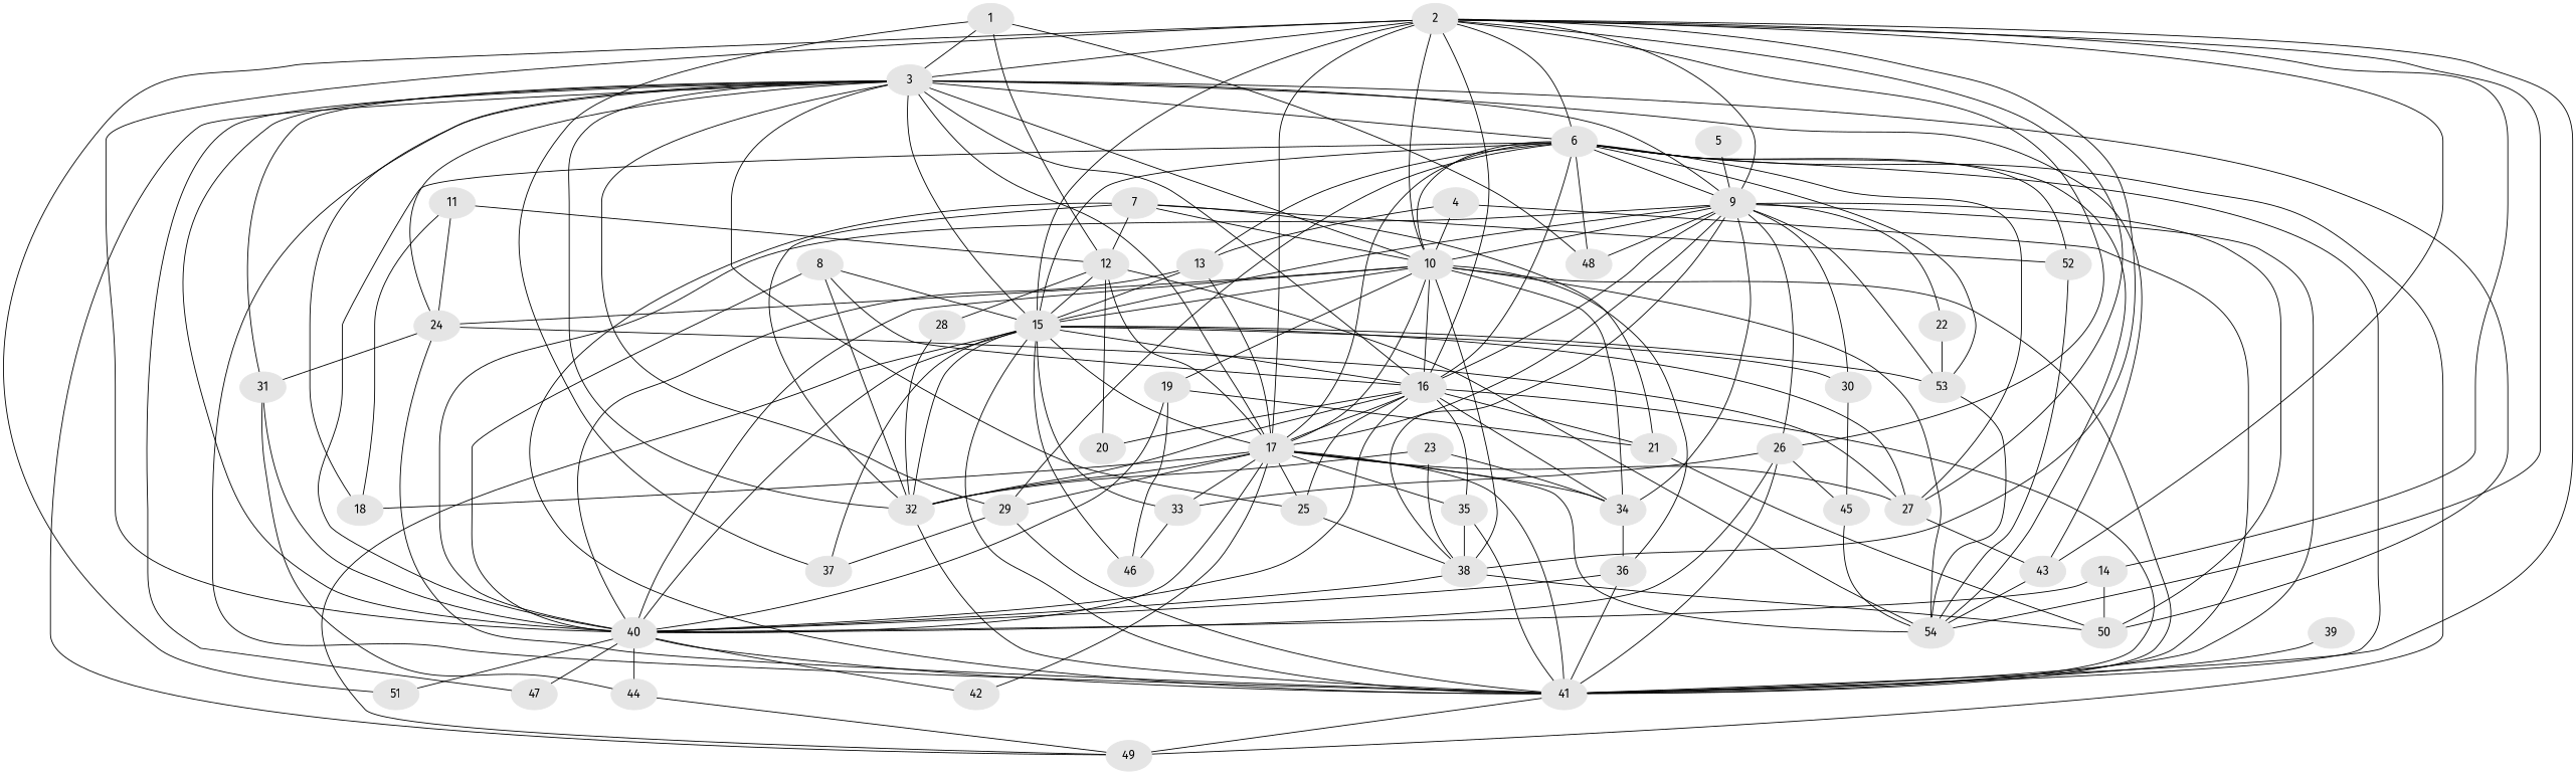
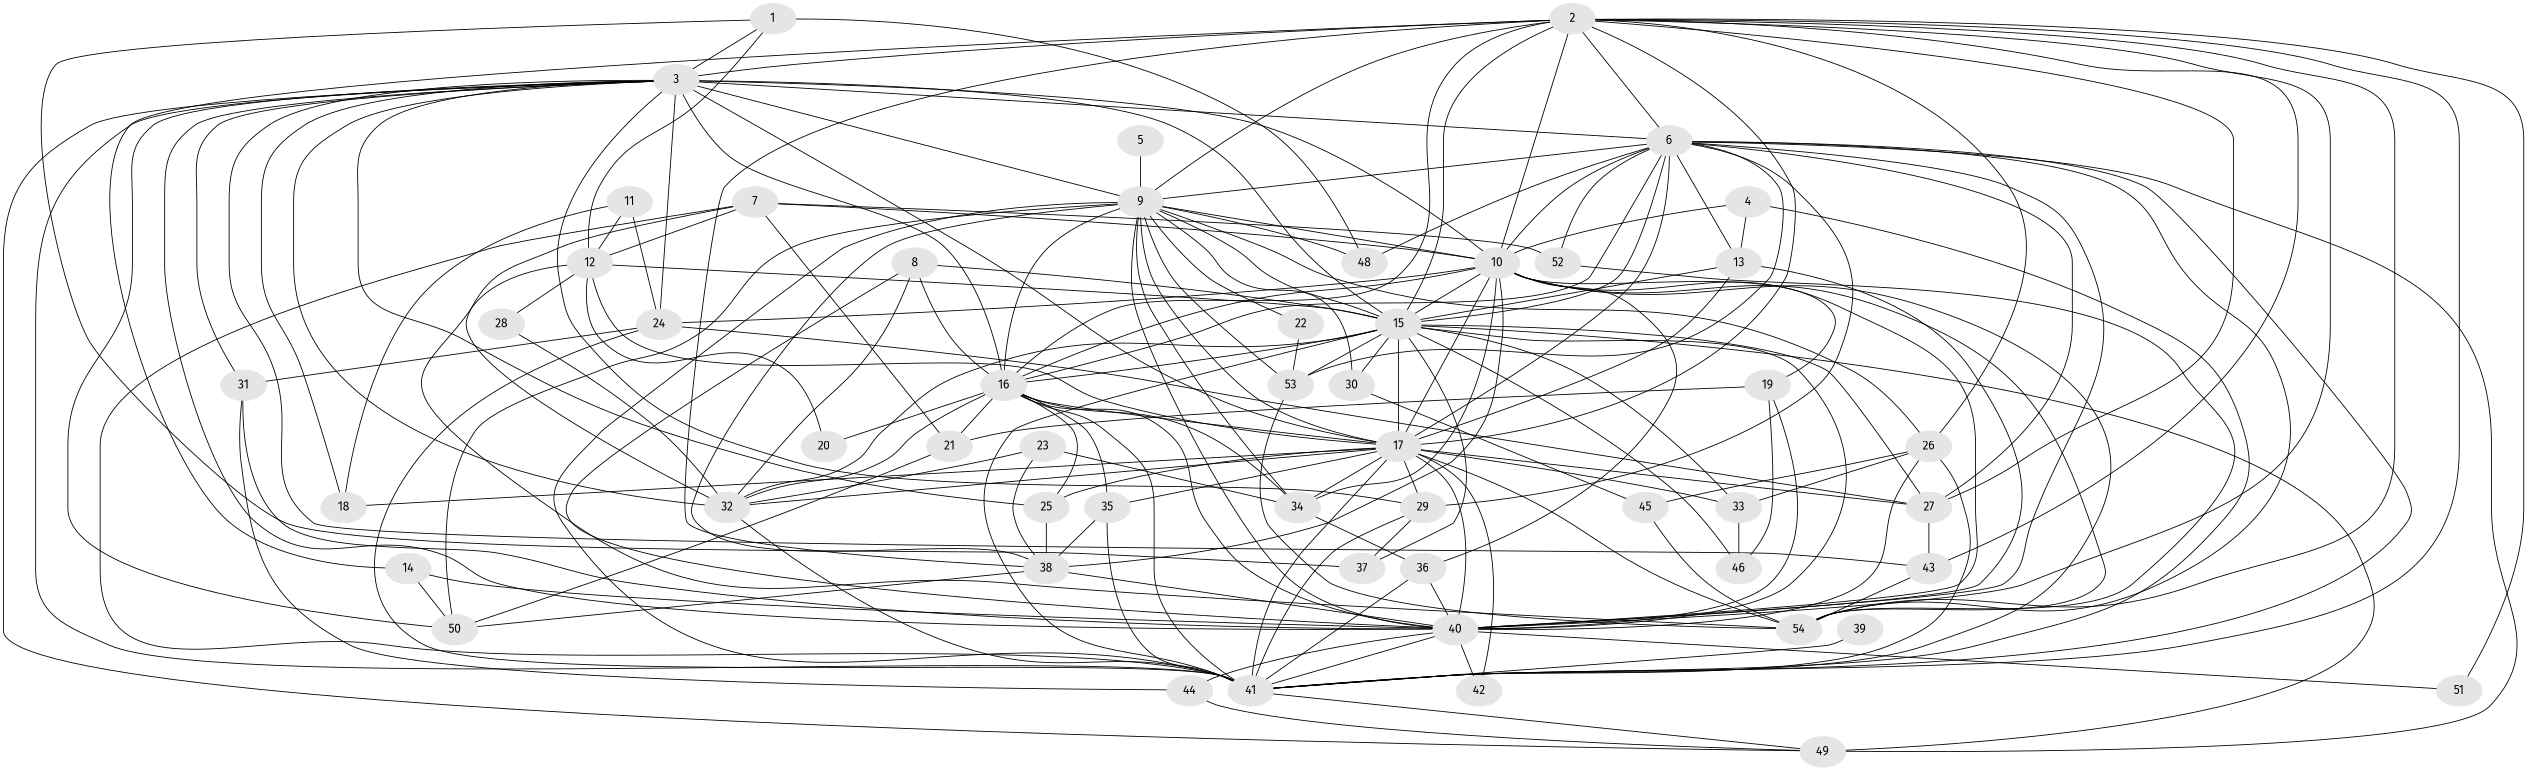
  graph {
    fontname="Fira Sans"
    node [color=gray90 fontname="Fira Sans" style=filled]
    edge [fontname="Fira Sans" weight=1.0]
    1
    3
    12
    37
    48
    6
    9
    10
    15
    16
    17
    40
    41
    43
    18
    24
    25
    29
    31
    32
-   47
    49
    50
    54
    20
    28
    2
    14
    26
    27
    38
    51
    13
    52
    53
    22
    30
    34
    19
    36
    33
    46
    21
    35
    42
    45
    44
    4
    5
    7
    8
    11
    23
    39
    1 -- 3
    1 -- 12 [weight=2.0]
    1 -- 37
    1 -- 48
    3 -- 6
    3 -- 9
    3 -- 10
    3 -- 15
    3 -- 16
    3 -- 17 [weight=2.0]
    3 -- 40
    3 -- 41
    3 -- 43
    3 -- 18
    3 -- 24
    3 -- 25
    3 -- 29
    3 -- 31
    3 -- 32
-   3 -- 47
    3 -- 49
    3 -- 50
    12 -- 15 [weight=2.0]
    12 -- 17
    12 -- 54
    12 -- 20
    12 -- 28
    6 -- 48
    6 -- 9
    6 -- 10
    6 -- 15 [weight=3.0]
    6 -- 16
    6 -- 17 [weight=2.0]
    6 -- 40
    6 -- 41
    6 -- 29
    6 -- 49 [weight=2.0]
    6 -- 54
    6 -- 27
    6 -- 13
    6 -- 52
    6 -- 53
    9 -- 48
    9 -- 10
    9 -- 15
    9 -- 16
    9 -- 17 [weight=2.0]
    9 -- 40
    9 -- 41 [weight=2.0]
    9 -- 50
    9 -- 26
    9 -- 38
    9 -- 53
    9 -- 22
    9 -- 30
    9 -- 34
    10 -- 15
    10 -- 16 [weight=2.0]
    10 -- 17
    10 -- 40 [weight=2.0]
    10 -- 41
    10 -- 24
    10 -- 54
    10 -- 38 [weight=2.0]
    10 -- 34 [weight=2.0]
    10 -- 19
    10 -- 36
    15 -- 37
    15 -- 16 [weight=3.0]
    15 -- 17 [weight=3.0]
    15 -- 40
    15 -- 41
    15 -- 32
    15 -- 49
    15 -- 27
    15 -- 53
    15 -- 30
    15 -- 33
    15 -- 46
    16 -- 17
    16 -- 40
    16 -- 41
    16 -- 25
    16 -- 32
    16 -- 20
    16 -- 34
    16 -- 21
    16 -- 35
    17 -- 40
    17 -- 41
    17 -- 18
    17 -- 25
    17 -- 29
    17 -- 32
    17 -- 54
    17 -- 27 [weight=2.0]
    17 -- 34
    17 -- 33
    17 -- 35
    17 -- 42
    40 -- 41
-   40 -- 47
    40 -- 51
    40 -- 42
    40 -- 44
    41 -- 49
    43 -- 54
    24 -- 41
    24 -- 31
    24 -- 27
    25 -- 38
    29 -- 37
    29 -- 41
    31 -- 40
    31 -- 44
    32 -- 41
    28 -- 32
    2 -- 3 [weight=2.0]
    2 -- 6
    2 -- 9 [weight=2.0]
    2 -- 10
    2 -- 15 [weight=3.0]
    2 -- 16
    2 -- 17 [weight=2.0]
    2 -- 40 [weight=2.0]
    2 -- 41
    2 -- 43
    2 -- 54
    2 -- 14
    2 -- 26
    2 -- 27
    2 -- 38
    2 -- 51
    14 -- 40 [weight=2.0]
    14 -- 50
    26 -- 40
    26 -- 41
    26 -- 33
    26 -- 45
    27 -- 43
    38 -- 40
    38 -- 50
    13 -- 15
    13 -- 17
    13 -- 40
    52 -- 54
    53 -- 54
    22 -- 53
    30 -- 45
    34 -- 36
    19 -- 40
    19 -- 46
    19 -- 21
    36 -- 40
    36 -- 41
    33 -- 46
    21 -- 50
    35 -- 41
    35 -- 38
    45 -- 54
    44 -- 49
    4 -- 10
    4 -- 41
    4 -- 13
    5 -- 9
    7 -- 12
    7 -- 10
    7 -- 41
    7 -- 32
    7 -- 52
    7 -- 21
    8 -- 15
    8 -- 16
    8 -- 40
    8 -- 32
    11 -- 12
    11 -- 18
    11 -- 24
    23 -- 32
    23 -- 38
    23 -- 34
    39 -- 41
  }
